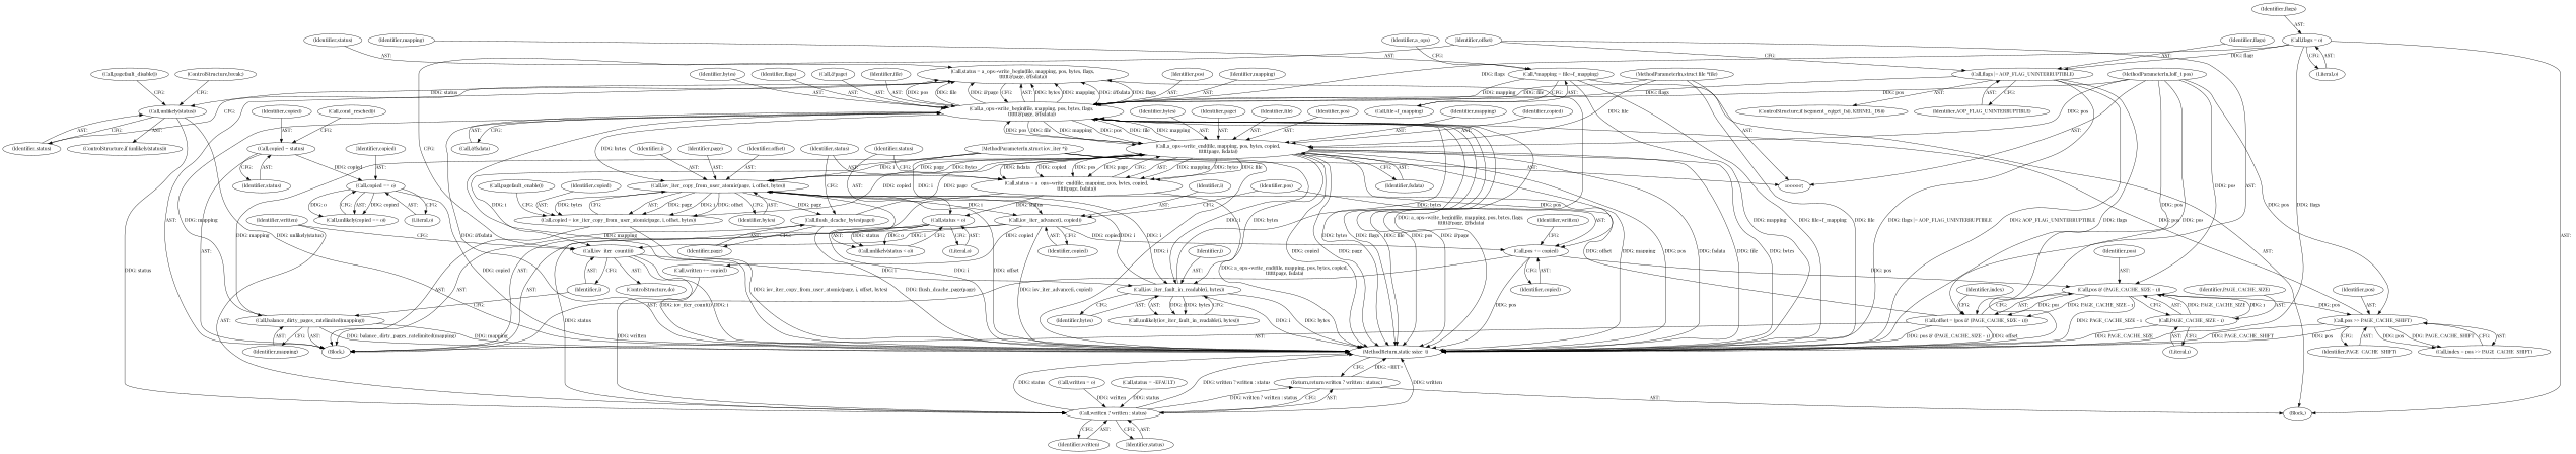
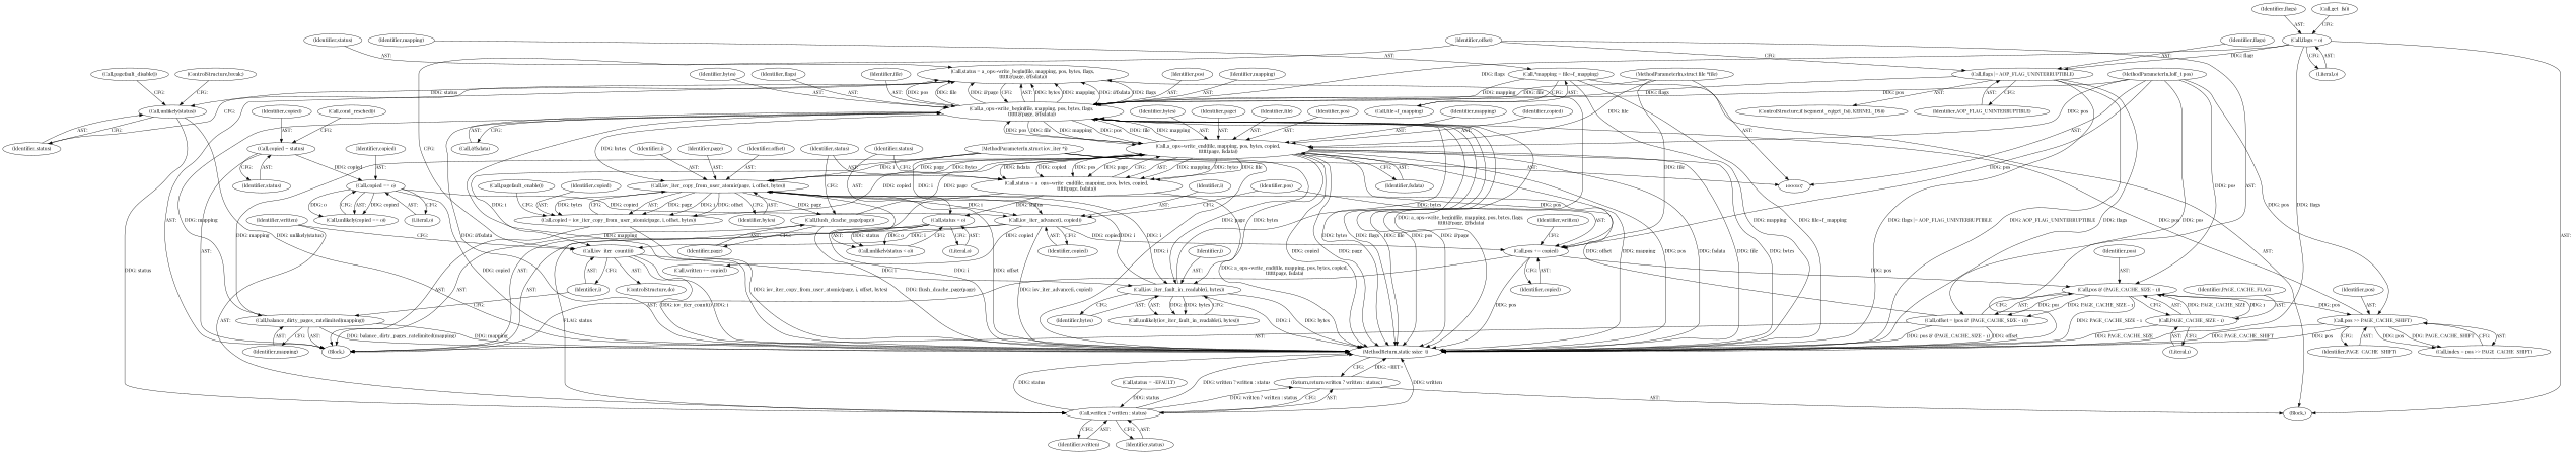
  digraph {
    fontname="Playfair Display"
    node [fontname="Playfair Display"]
    edge [fontname="Playfair Display"]
    n1 [label="(Call,status = a_ops->write_begin(file, mapping, pos, bytes, flags,\n\t\t\t\t\t\t&page, &fsdata))"]
    n2 [label="(Call,a_ops->write_begin(file, mapping, pos, bytes, flags,\n\t\t\t\t\t\t&page, &fsdata))"]
    n3 [label="(Call,unlikely(status))"]
    n4 [label="(Block,)"]
    n5 [label="(MethodReturn,static ssize_t)"]
    n6 [label="(Call,a_ops->write_end(file, mapping, pos, bytes, copied,\n\t\t\t\t\t\tpage, fsdata))"]
    n7 [label="(Call,iov_iter_copy_from_user_atomic(page, i, offset, bytes))"]
    n8 [label="(Call,&fsdata)"]
    n9 [label="(Call,written ? written : status)"]
-   n10 [label="(ControlStructure,if (unlikely(status)))"]
    n11 [label="(Identifier,status)"]
    n12 [label="(Return,return written ? written : status;)"]
    n13 [label="(Call,iov_iter_fault_in_readable(i, bytes))"]
    n14 [label="(Call,status = a_ops->write_end(file, mapping, pos, bytes, copied,\n\t\t\t\t\t\tpage, fsdata))"]
    n15 [label="(Call,pos += copied)"]
    n16 [label="(Call,balance_dirty_pages_ratelimited(mapping))"]
    n17 [label="(Identifier,fsdata)"]
    n18 [label="(Call,iov_iter_advance(i, copied))"]
    n19 [label="(Call,copied = iov_iter_copy_from_user_atomic(page, i, offset, bytes))"]
-   n20 [label="(Call,flush_dcache_bytes(page))"]
+   n20 [label="(Call,flush_dcache_page(page))"]
    n21 [label="(Identifier,bytes)"]
    n22 [label="(Identifier,bytes)"]
    n23 [label="(Call,unlikely(iov_iter_fault_in_readable(i, bytes)))"]
    n24 [label="(Call,status < 0)"]
    n25 [label="(Call,pos & (PAGE_CACHE_SIZE - 1))"]
    n26 [label="(Identifier,copied)"]
    n27 [label="(Identifier,mapping)"]
    n28 [label="(MethodParameterIn,struct file *file)"]
-   1000107 [label=1000007]
+   1000107
    n30 [label="(MethodParameterIn,loff_t pos)"]
    n31 [label="(Call,pos >> PAGE_CACHE_SHIFT)"]
    n32 [label="(Call,offset = (pos & (PAGE_CACHE_SIZE - 1)))"]
    n33 [label="(Call,PAGE_CACHE_SIZE - 1)"]
    n34 [label="(Call,index = pos >> PAGE_CACHE_SHIFT)"]
    n35 [label="(Identifier,PAGE_CACHE_SHIFT)"]
    n36 [label="(Call,iov_iter_count(i))"]
    n37 [label="(Call,written += copied)"]
    n38 [label="(Identifier,copied)"]
    n39 [label="(Identifier,page)"]
    n40 [label="(Identifier,i)"]
    n41 [label="(ControlStructure,do)"]
    n42 [label="(MethodParameterIn,struct iov_iter *i)"]
    n43 [label="(Call,copied == 0)"]
    n44 [label="(Literal,0)"]
    n45 [label="(Call,unlikely(copied == 0))"]
    n46 [label="(Call,copied = status)"]
    n47 [label="(Identifier,status)"]
    n48 [label="(Call,unlikely(status < 0))"]
    n49 [label="(Literal,0)"]
    n50 [label="(Identifier,written)"]
    n51 [label="(Identifier,status)"]
    n52 [label="(Literal,1)"]
    n53 [label="(Call,*mapping = file->f_mapping)"]
    n54 [label="(Call,file->f_mapping)"]
    n55 [label="(Block,)"]
    n56 [label="(Call,flags |= AOP_FLAG_UNINTERRUPTIBLE)"]
    n57 [label="(ControlStructure,if (segment_eq(get_fs(), KERNEL_DS)))"]
    n58 [label="(Identifier,AOP_FLAG_UNINTERRUPTIBLE)"]
    n59 [label="(Call,flags = 0)"]
    n60 [label="(Literal,0)"]
    n61 [label="(Identifier,i)"]
    n62 [label="(Identifier,bytes)"]
    n63 [label="(Identifier,mapping)"]
    n64 [label="(Identifier,copied)"]
    n65 [label="(Identifier,flags)"]
    n66 [label="(Call,cond_resched())"]
    n67 [label="(Identifier,copied)"]
    n68 [label="(Call,pagefault_enable())"]
-   n69 [label="(Identifier,index)"]
-   n70 [label="(Call,&page)"]
    n71 [label="(Identifier,pos)"]
    n72 [label="(Identifier,file)"]
    n73 [label="(Identifier,i)"]
    n74 [label="(Identifier,pos)"]
    n75 [label="(Identifier,status)"]
    n76 [label="(Identifier,copied)"]
    n77 [label="(ControlStructure,break;)"]
-   n78 [label="(Call,written = 0)"]
    n79 [label="(Identifier,i)"]
    n80 [label="(Call,status = -EFAULT)"]
    n81 [label="(Identifier,status)"]
    n82 [label="(Identifier,pos)"]
    n83 [label="(Identifier,written)"]
    n84 [label="(Identifier,bytes)"]
    n85 [label="(Identifier,pos)"]
    n86 [label="(Identifier,copied)"]
-   n87 [label="(Identifier,a_ops)"]
    n88 [label="(Identifier,page)"]
    n89 [label="(Identifier,offset)"]
    n90 [label="(Identifier,page)"]
    n91 [label="(Identifier,file)"]
    n92 [label="(Identifier,mapping)"]
    n93 [label="(Identifier,flags)"]
    n94 [label="(Identifier,pos)"]
+   n95 [label="(Call,get_fs())"]
    n96 [label="(Identifier,mapping)"]
-   n97 [label="(Identifier,PAGE_CACHE_SIZE)"]
+   n97 [label="(Identifier,PAGE_CACHE_FLAG)"]
    n98 [label="(Identifier,flags)"]
    n99 [label="(Identifier,written)"]
    n100 [label="(Identifier,status)"]
    n101 [label="(Identifier,offset)"]
    n102 [label="(Call,pagefault_disable())"]
    n1 -> n2 [label="CFG: "]
    n1 -> n3 [label="DDG: status"]
    n1 -> n4 [label="AST: "]
    n1 -> n5 [label="DDG: a_ops->write_begin(file, mapping, pos, bytes, flags,\n\t\t\t\t\t\t&page, &fsdata)"]
    n2 -> n1 [label="AST: "]
    n2 -> n1 [label="DDG: bytes"]
    n2 -> n1 [label="DDG: mapping"]
    n2 -> n1 [label="DDG: &fsdata"]
    n2 -> n1 [label="DDG: flags"]
    n2 -> n1 [label="DDG: pos"]
    n2 -> n1 [label="DDG: file"]
    n2 -> n1 [label="DDG: &page"]
    n2 -> n5 [label="DDG: &fsdata"]
    n2 -> n5 [label="DDG: mapping"]
    n2 -> n5 [label="DDG: bytes"]
    n2 -> n5 [label="DDG: flags"]
    n2 -> n5 [label="DDG: file"]
    n2 -> n5 [label="DDG: pos"]
    n2 -> n5 [label="DDG: &page"]
    n2 -> n6 [label="DDG: file"]
    n2 -> n6 [label="DDG: mapping"]
    n2 -> n6 [label="DDG: pos"]
    n2 -> n7 [label="DDG: bytes"]
    n2 -> n8 [label="CFG: "]
    n3 -> n5 [label="DDG: unlikely(status)"]
    n3 -> n9 [label="DDG: status"]
-   n3 -> n10 [label="AST: "]
    n3 -> n11 [label="CFG: "]
    n5 -> n12 [label="CFG: "]
    n6 -> n2 [label="DDG: file"]
    n6 -> n2 [label="DDG: mapping"]
    n6 -> n2 [label="DDG: pos"]
    n6 -> n5 [label="DDG: bytes"]
    n6 -> n5 [label="DDG: copied"]
    n6 -> n5 [label="DDG: page"]
    n6 -> n5 [label="DDG: mapping"]
    n6 -> n5 [label="DDG: pos"]
    n6 -> n5 [label="DDG: fsdata"]
    n6 -> n5 [label="DDG: file"]
    n6 -> n7 [label="DDG: page"]
    n6 -> n13 [label="DDG: bytes"]
    n6 -> n14 [label="AST: "]
    n6 -> n14 [label="DDG: mapping"]
    n6 -> n14 [label="DDG: bytes"]
    n6 -> n14 [label="DDG: file"]
    n6 -> n14 [label="DDG: fsdata"]
    n6 -> n14 [label="DDG: copied"]
    n6 -> n14 [label="DDG: pos"]
    n6 -> n14 [label="DDG: page"]
    n6 -> n15 [label="DDG: pos"]
    n6 -> n16 [label="DDG: mapping"]
    n6 -> n17 [label="CFG: "]
    n7 -> n5 [label="DDG: offset"]
    n7 -> n5 [label="DDG: i"]
    n7 -> n6 [label="DDG: bytes"]
    n7 -> n13 [label="DDG: i"]
    n7 -> n18 [label="DDG: i"]
    n7 -> n19 [label="AST: "]
    n7 -> n19 [label="DDG: page"]
    n7 -> n19 [label="DDG: i"]
    n7 -> n19 [label="DDG: offset"]
    n7 -> n19 [label="DDG: bytes"]
    n7 -> n20 [label="DDG: page"]
    n7 -> n21 [label="CFG: "]
    n8 -> n2 [label="AST: "]
    n9 -> n5 [label="DDG: written"]
    n9 -> n5 [label="DDG: status"]
    n9 -> n5 [label="DDG: written ? written : status"]
    n9 -> n12 [label="AST: "]
    n9 -> n12 [label="DDG: written ? written : status"]
    n9 -> n50 [label="CFG: "]
    n9 -> n51 [label="CFG: "]
    n11 -> n1 [label="CFG: "]
    n11 -> n3 [label="AST: "]
    n12 -> n5 [label="DDG: <RET>"]
    n12 -> n9 [label="CFG: "]
    n12 -> n55 [label="AST: "]
    n13 -> n2 [label="DDG: bytes"]
    n13 -> n5 [label="DDG: bytes"]
    n13 -> n5 [label="DDG: i"]
    n13 -> n7 [label="DDG: i"]
    n13 -> n22 [label="CFG: "]
    n13 -> n23 [label="AST: "]
    n13 -> n23 [label="DDG: i"]
    n13 -> n23 [label="DDG: bytes"]
    n14 -> n4 [label="AST: "]
    n14 -> n5 [label="DDG: a_ops->write_end(file, mapping, pos, bytes, copied,\n\t\t\t\t\t\tpage, fsdata)"]
    n14 -> n6 [label="CFG: "]
    n14 -> n24 [label="DDG: status"]
    n15 -> n4 [label="AST: "]
    n15 -> n5 [label="DDG: pos"]
    n15 -> n25 [label="DDG: pos"]
    n15 -> n26 [label="CFG: "]
    n16 -> n2 [label="DDG: mapping"]
    n16 -> n4 [label="AST: "]
    n16 -> n5 [label="DDG: mapping"]
    n16 -> n5 [label="DDG: balance_dirty_pages_ratelimited(mapping)"]
    n16 -> n27 [label="CFG: "]
    n17 -> n6 [label="AST: "]
    n18 -> n4 [label="AST: "]
    n18 -> n5 [label="DDG: iov_iter_advance(i, copied)"]
    n18 -> n15 [label="DDG: copied"]
    n18 -> n36 [label="DDG: i"]
    n18 -> n37 [label="DDG: copied"]
    n18 -> n38 [label="CFG: "]
    n19 -> n4 [label="AST: "]
    n19 -> n5 [label="DDG: iov_iter_copy_from_user_atomic(page, i, offset, bytes)"]
    n19 -> n6 [label="DDG: copied"]
    n19 -> n7 [label="CFG: "]
    n20 -> n4 [label="AST: "]
    n20 -> n5 [label="DDG: flush_dcache_page(page)"]
    n20 -> n6 [label="DDG: page"]
    n20 -> n39 [label="CFG: "]
    n21 -> n7 [label="AST: "]
    n22 -> n13 [label="AST: "]
    n23 -> n13 [label="CFG: "]
-   n24 -> n9 [label="DDG: status"]
+   n24 -> n9 [label="FLAG: status"]
    n24 -> n48 [label="AST: "]
    n24 -> n48 [label="DDG: status"]
    n24 -> n48 [label="DDG: 0"]
    n24 -> n49 [label="CFG: "]
    n25 -> n5 [label="DDG: PAGE_CACHE_SIZE - 1"]
    n25 -> n31 [label="DDG: pos"]
    n25 -> n32 [label="AST: "]
    n25 -> n32 [label="DDG: pos"]
    n25 -> n32 [label="DDG: PAGE_CACHE_SIZE - 1"]
    n25 -> n33 [label="CFG: "]
    n26 -> n15 [label="AST: "]
    n27 -> n16 [label="AST: "]
    n28 -> n2 [label="DDG: file"]
-   n28 -> n5 [label="DDG: file"]
+   n28 -> n15 [label="DDG: file"]
    n28 -> n6 [label="DDG: file"]
    n28 -> 1000107 [label="AST: "]
    n30 -> n2 [label="DDG: pos"]
    n30 -> n5 [label="DDG: pos"]
    n30 -> n6 [label="DDG: pos"]
-   n30 -> n32 [label="DDG: pos"]
+   n30 -> n15 [label="DDG: pos"]
    n30 -> n25 [label="DDG: pos"]
    n30 -> 1000107 [label="AST: "]
    n30 -> n31 [label="DDG: pos"]
    n31 -> n2 [label="DDG: pos"]
    n31 -> n5 [label="DDG: PAGE_CACHE_SHIFT"]
    n31 -> n5 [label="DDG: pos"]
    n31 -> n34 [label="AST: "]
    n31 -> n34 [label="DDG: pos"]
    n31 -> n34 [label="DDG: PAGE_CACHE_SHIFT"]
    n31 -> n35 [label="CFG: "]
    n32 -> n4 [label="AST: "]
    n32 -> n5 [label="DDG: offset"]
    n32 -> n5 [label="DDG: pos & (PAGE_CACHE_SIZE - 1)"]
    n32 -> n7 [label="DDG: offset"]
    n32 -> n25 [label="CFG: "]
    n33 -> n5 [label="DDG: PAGE_CACHE_SIZE"]
    n33 -> n25 [label="AST: "]
    n33 -> n25 [label="DDG: PAGE_CACHE_SIZE"]
    n33 -> n25 [label="DDG: 1"]
    n33 -> n52 [label="CFG: "]
    n34 -> n31 [label="CFG: "]
    n35 -> n31 [label="AST: "]
    n36 -> n5 [label="DDG: iov_iter_count(i)"]
    n36 -> n5 [label="DDG: i"]
    n36 -> n13 [label="DDG: i"]
    n36 -> n40 [label="CFG: "]
    n36 -> n41 [label="AST: "]
-   n37 -> n9 [label="DDG: written"]
    n38 -> n18 [label="AST: "]
    n39 -> n20 [label="AST: "]
    n40 -> n16 [label="CFG: "]
    n40 -> n36 [label="AST: "]
    n42 -> n5 [label="DDG: i"]
    n42 -> n7 [label="DDG: i"]
-   n42 -> n13 [label="DDG: i"]
+   n42 -> n13 [label="DDG: page"]
    n42 -> n18 [label="DDG: i"]
    n42 -> 1000107 [label="AST: "]
    n42 -> n36 [label="DDG: i"]
    n43 -> n5 [label="DDG: copied"]
+   n43 -> n18 [label="DDG: copied"]
    n43 -> n44 [label="CFG: "]
    n43 -> n45 [label="AST: "]
    n43 -> n45 [label="DDG: copied"]
    n43 -> n45 [label="DDG: 0"]
    n44 -> n43 [label="AST: "]
    n45 -> n43 [label="CFG: "]
    n46 -> n4 [label="AST: "]
    n46 -> n43 [label="DDG: copied"]
    n46 -> n47 [label="CFG: "]
    n47 -> n46 [label="AST: "]
    n48 -> n24 [label="CFG: "]
    n49 -> n24 [label="AST: "]
    n50 -> n9 [label="AST: "]
    n51 -> n9 [label="AST: "]
    n52 -> n33 [label="AST: "]
    n53 -> n2 [label="DDG: mapping"]
    n53 -> n5 [label="DDG: mapping"]
    n53 -> n5 [label="DDG: file->f_mapping"]
    n53 -> n54 [label="CFG: "]
    n53 -> n55 [label="AST: "]
    n54 -> n53 [label="AST: "]
    n56 -> n2 [label="DDG: flags"]
    n56 -> n5 [label="DDG: AOP_FLAG_UNINTERRUPTIBLE"]
    n56 -> n5 [label="DDG: flags"]
    n56 -> n5 [label="DDG: flags |= AOP_FLAG_UNINTERRUPTIBLE"]
    n56 -> n57 [label="AST: "]
    n56 -> n58 [label="CFG: "]
    n58 -> n56 [label="AST: "]
    n59 -> n2 [label="DDG: flags"]
    n59 -> n5 [label="DDG: flags"]
    n59 -> n55 [label="AST: "]
    n59 -> n56 [label="DDG: flags"]
    n59 -> n60 [label="CFG: "]
    n60 -> n59 [label="AST: "]
    n61 -> n18 [label="AST: "]
    n62 -> n2 [label="AST: "]
    n63 -> n6 [label="AST: "]
    n64 -> n6 [label="AST: "]
    n65 -> n2 [label="AST: "]
    n66 -> n46 [label="CFG: "]
    n67 -> n46 [label="AST: "]
    n68 -> n19 [label="CFG: "]
-   n69 -> n32 [label="CFG: "]
-   n70 -> n2 [label="AST: "]
    n71 -> n31 [label="AST: "]
    n72 -> n2 [label="AST: "]
    n73 -> n7 [label="AST: "]
    n74 -> n15 [label="AST: "]
    n74 -> n18 [label="CFG: "]
    n75 -> n14 [label="AST: "]
    n75 -> n20 [label="CFG: "]
    n76 -> n43 [label="AST: "]
    n77 -> n3 [label="CFG: "]
-   n78 -> n9 [label="DDG: written"]
    n79 -> n13 [label="AST: "]
    n80 -> n9 [label="DDG: status"]
    n81 -> n14 [label="CFG: "]
    n81 -> n24 [label="AST: "]
    n82 -> n2 [label="AST: "]
    n83 -> n15 [label="CFG: "]
    n84 -> n6 [label="AST: "]
    n85 -> n25 [label="AST: "]
    n86 -> n19 [label="AST: "]
-   n87 -> n53 [label="CFG: "]
    n88 -> n6 [label="AST: "]
    n89 -> n32 [label="AST: "]
    n89 -> n36 [label="CFG: "]
    n89 -> n56 [label="CFG: "]
    n90 -> n7 [label="AST: "]
    n91 -> n6 [label="AST: "]
    n92 -> n2 [label="AST: "]
    n93 -> n59 [label="AST: "]
    n94 -> n6 [label="AST: "]
+   n95 -> n59 [label="CFG: "]
    n96 -> n53 [label="AST: "]
    n97 -> n33 [label="AST: "]
    n98 -> n56 [label="AST: "]
    n99 -> n9 [label="AST: "]
    n99 -> n36 [label="CFG: "]
    n100 -> n1 [label="AST: "]
    n101 -> n7 [label="AST: "]
    n102 -> n3 [label="CFG: "]
  }
